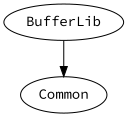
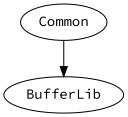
  digraph {
    fontname="Source Code Pro"
    node [fontname="Source Code Pro"]
    BufferLib
    Common
-   BufferLib -> Common [fontname="Source Code Pro"]
+   Common -> BufferLib [fontname="Source Code Pro"]
  }
